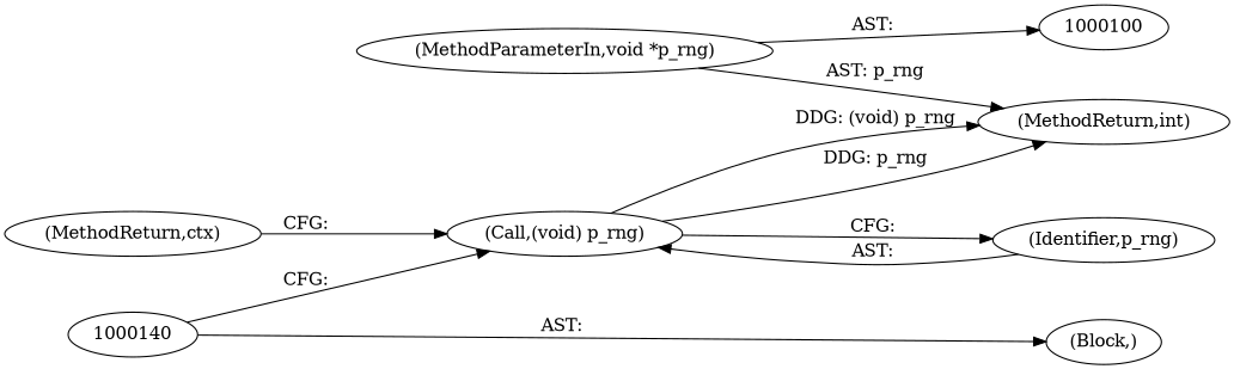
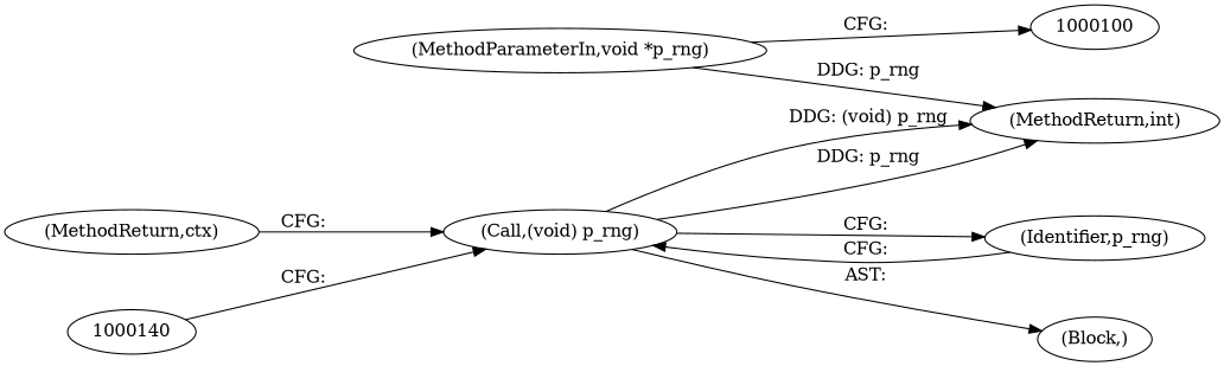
  digraph {
    rankdir=LR
    n1 [label="(MethodParameterIn,void *p_rng)"]
    n2 [label="(MethodReturn,int)"]
    1000100
    n4 [label="(Call,(void) p_rng)"]
    n5 [label="(Block,)"]
    n6 [label="(Identifier,p_rng)"]
    n7 [label="(MethodReturn,ctx)"]
    1000140
-   n1 -> n2 [label="AST: p_rng"]
-   n1 -> 1000100 [label="AST: "]
+   n1 -> n2 [label="DDG: p_rng"]
+   n1 -> 1000100 [label="CFG: "]
    n4 -> n2 [label="DDG: p_rng"]
    n4 -> n2 [label="DDG: (void) p_rng"]
-   1000140 -> n5 [label="AST: "]
+   n4 -> n5 [label="AST: "]
    n4 -> n6 [label="CFG: "]
-   n6 -> n4 [label="AST: "]
+   n6 -> n4 [label="CFG: "]
    n7 -> n4 [label="CFG: "]
    1000140 -> n4 [label="CFG: "]
  }
